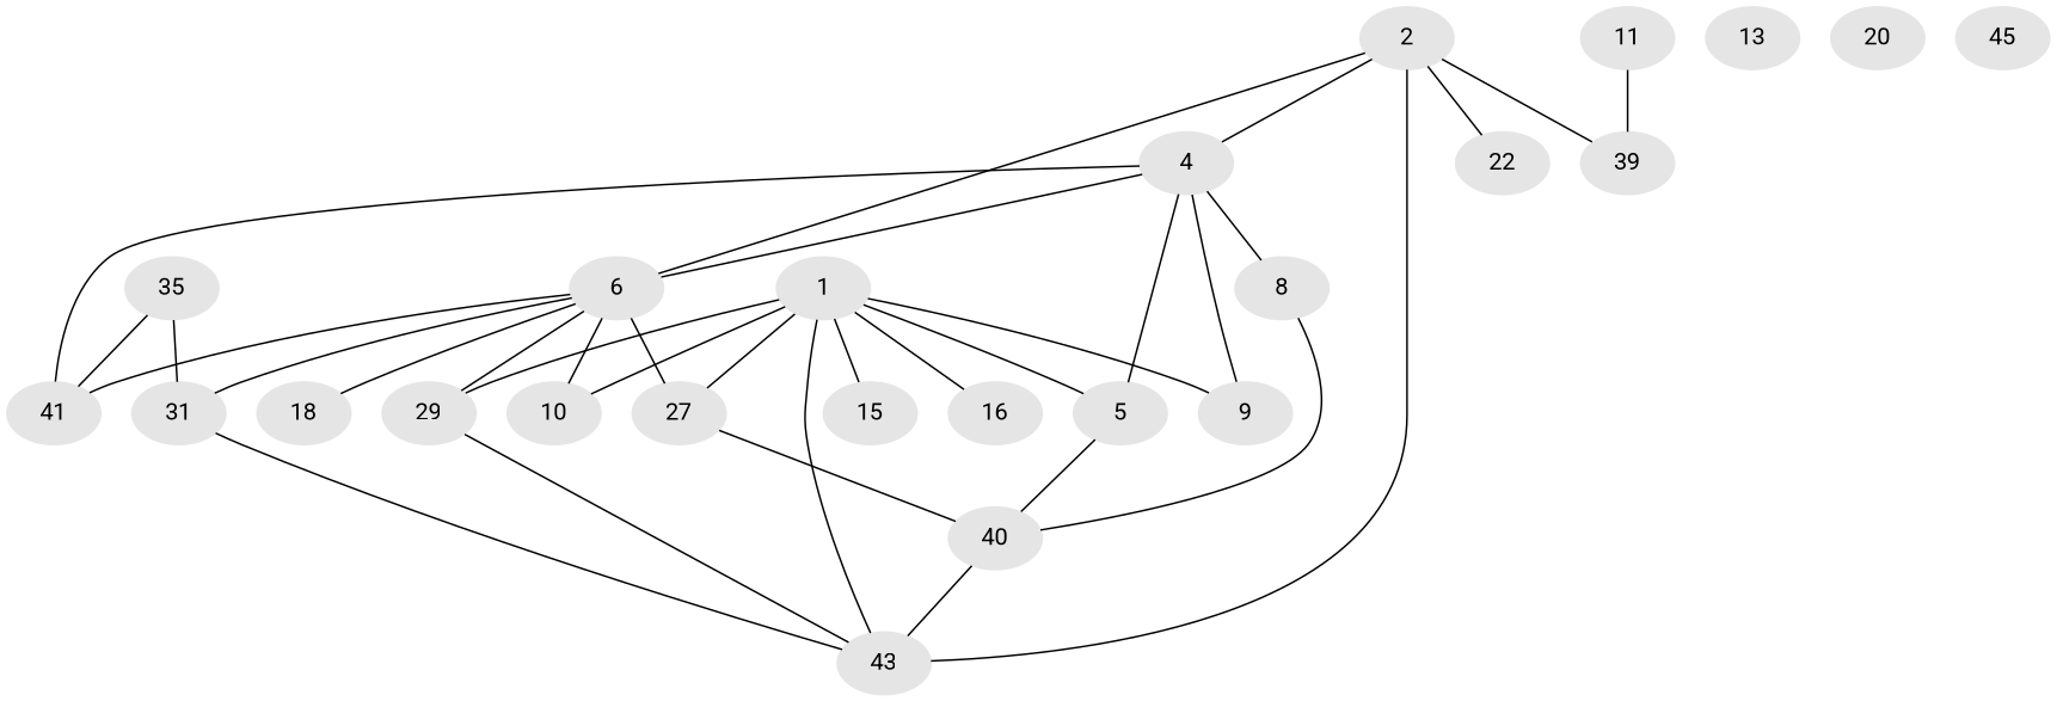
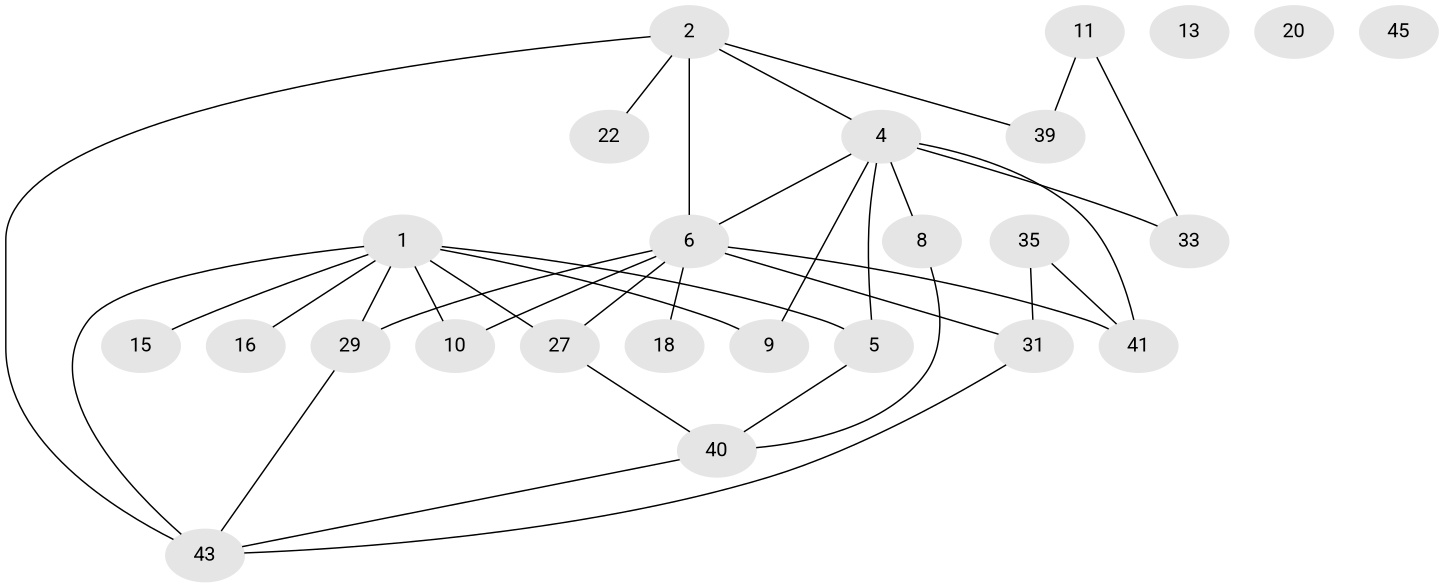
  graph {
    fontname=Roboto
    node [color=gray90 fontname=Roboto style=filled]
    edge [fontname=Roboto]
    1 [super="+3+34"]
    5 [super="+19"]
    9
    10 [super="+32"]
    15
    16
    27 [super="+28"]
    29
    43 [super="+49"]
    40 [super="+46"]
    2 [super="+36"]
    4 [super="+24+12+47"]
    6 [super="+7"]
    22 [super="+30"]
    39
    8 [super="+21"]
+   33 [super="+53+42"]
    41
    31
    18
    11 [super="+44"]
    13
    20
    35 [super="+37"]
    45
    1 -- 5
    1 -- 9
    1 -- 10
    1 -- 15
    1 -- 16
    1 -- 27
    1 -- 29
    1 -- 43
    5 -- 40
    27 -- 40
    29 -- 43
    40 -- 43
    2 -- 43 [weight=2]
    2 -- 4
    2 -- 6 [weight=2]
    2 -- 22
    2 -- 39
    4 -- 5
    4 -- 9
    4 -- 6 [weight=2]
    4 -- 8 [weight=3]
+   4 -- 33
    4 -- 41
    6 -- 10
    6 -- 27
    6 -- 29
    6 -- 41
    6 -- 31
    6 -- 18
    8 -- 40
    31 -- 43
    11 -- 39
+   11 -- 33
    35 -- 41
    35 -- 31
  }
